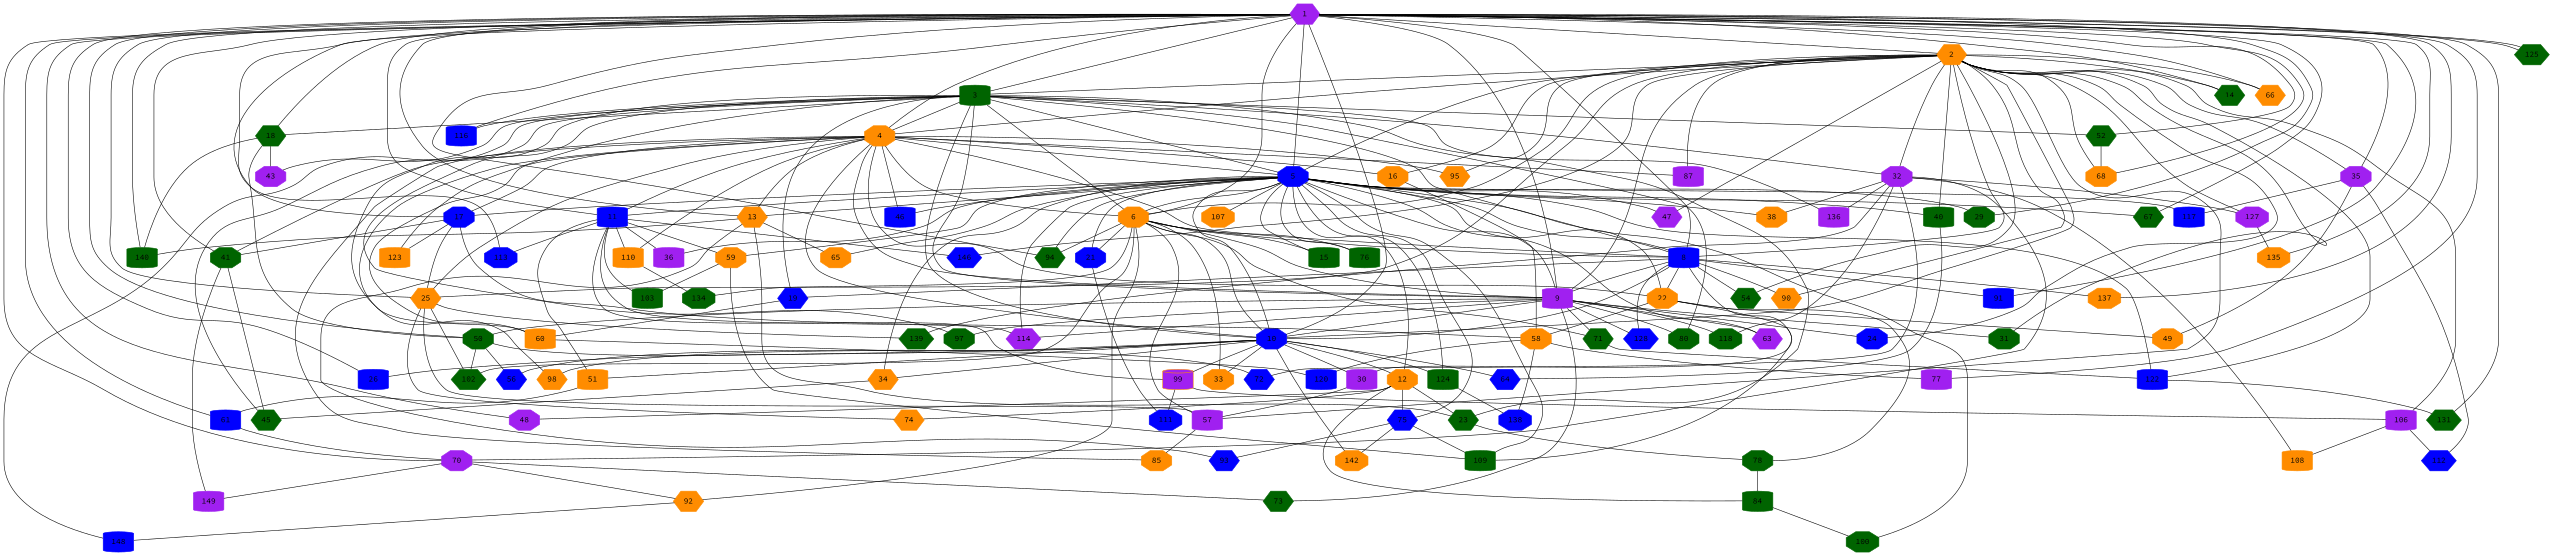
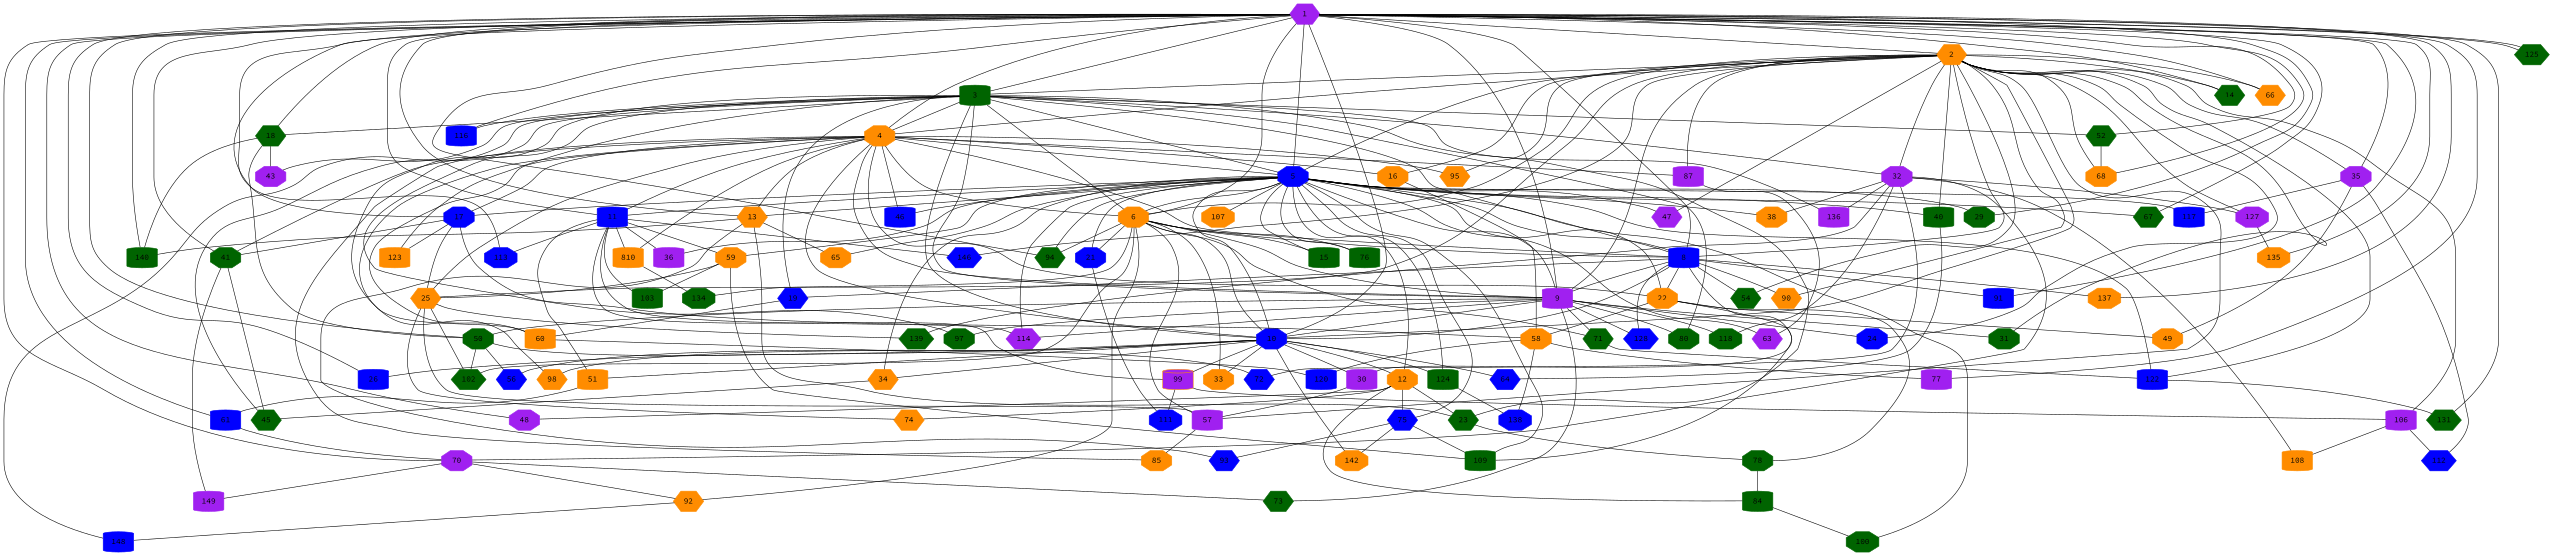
  graph {
    fontname="Source Code Pro"
    node [color=darkorange fontname="Source Code Pro" shape=octagon style=filled]
    edge [fontname="Source Code Pro"]
    1 [color=purple shape=hexagon super="+44"]
    2 [shape=hexagon super="+132"]
    3 [color=darkgreen shape=cylinder super="+62"]
    4 [super="+20"]
    5 [color=blue super="+7"]
    6 [super="+147"]
    8 [color=blue shape=cylinder super="+141"]
    9 [color=purple shape=cylinder super="+39"]
    10 [color=blue super="+27"]
    11 [color=blue shape=cylinder super="+96"]
    13 [shape=hexagon super="+53"]
    14 [color=darkgreen shape=hexagon]
    17 [color=blue super="+92"]
    18 [color=darkgreen shape=hexagon super="+145"]
    25 [shape=hexagon super="+69"]
    26 [color=blue shape=cylinder]
    29 [color=darkgreen]
    35 [color=purple]
    41 [color=darkgreen super="+121"]
    48 [color=purple]
    50 [color=darkgreen super="+55"]
    52 [color=darkgreen shape=hexagon super="+104"]
    61 [color=blue shape=cylinder]
    66 [shape=hexagon]
    67 [color=darkgreen shape=hexagon]
    68
    70 [color=purple]
    77 [color=purple shape=cylinder]
    91 [color=blue shape=cylinder]
    94 [color=darkgreen shape=hexagon]
    113 [color=blue]
    116 [color=blue shape=cylinder]
    125 [color=darkgreen shape=hexagon]
    131 [color=darkgreen shape=hexagon]
    135
    137
    140 [color=darkgreen shape=cylinder]
    16
    24 [color=blue]
    31 [color=darkgreen]
    32 [color=purple super="+79"]
    40 [color=darkgreen shape=cylinder]
    47 [color=purple shape=hexagon]
    54 [color=darkgreen shape=hexagon]
    57 [color=purple shape=cylinder super="+105"]
    87 [color=purple shape=cylinder]
    90 [shape=hexagon]
    95 [shape=hexagon]
    106 [color=purple shape=cylinder super="+143"]
    122 [color=blue shape=cylinder super="+144"]
    127 [color=purple]
    146 [color=blue shape=hexagon]
    19 [color=blue shape=hexagon]
    23 [color=darkgreen shape=hexagon]
    43 [color=purple super="+101"]
    45 [color=darkgreen shape=hexagon super="+115"]
    60 [shape=cylinder super="+83"]
    80 [color=darkgreen]
    97 [color=darkgreen]
    123 [shape=cylinder]
    136 [color=purple shape=cylinder]
    148 [color=blue shape=cylinder]
    22 [super="+37"]
    46 [color=blue shape=cylinder]
    85
    98 [shape=hexagon]
-   110 [shape=cylinder]
+   110 [shape=cylinder label=810]
    12 [super="+42"]
    15 [color=darkgreen shape=cylinder]
    21 [color=blue]
    34 [shape=hexagon]
    36 [color=purple shape=cylinder]
    38
    59 [super="+126"]
    63 [color=purple shape=hexagon]
    65
    75 [color=blue shape=hexagon super="+130"]
    76 [color=darkgreen shape=cylinder]
    100 [color=darkgreen]
    107
    109 [color=darkgreen shape=cylinder]
    114 [color=purple shape=hexagon super="+129"]
    117 [color=blue shape=cylinder]
    124 [color=darkgreen shape=cylinder]
    33
    71 [color=darkgreen shape=hexagon]
    n87 [label=92 shape=hexagon super="+119"]
    102 [color=darkgreen shape=hexagon super="+133"]
    134 [color=darkgreen]
    30 [color=purple shape=cylinder]
    128 [color=blue shape=hexagon]
    73 [color=darkgreen shape=hexagon]
    118 [color=darkgreen]
    51 [shape=cylinder]
    56 [color=blue shape=hexagon]
    64 [color=blue shape=hexagon]
    99 [fillcolor=purple shape=cylinder]
    142
    103 [color=darkgreen shape=cylinder]
    93 [color=blue shape=hexagon]
    58 [super="+89"]
    74 [shape=hexagon]
    139 [color=darkgreen shape=hexagon]
    49
    112 [color=blue shape=hexagon]
    149 [color=purple shape=cylinder]
    72 [color=blue shape=hexagon]
    108 [shape=cylinder]
    78 [color=darkgreen]
    120 [color=blue shape=cylinder]
    84 [color=darkgreen shape=cylinder]
    111 [color=blue]
    138 [color=blue]
    1 -- 2
    1 -- 3
    1 -- 4
    1 -- 5 [weight=2]
    1 -- 6
    1 -- 8
    1 -- 9 [weight=2]
    1 -- 10
    1 -- 11
    1 -- 13
    1 -- 14
    1 -- 17
    1 -- 18
-   1 -- 25
+   59 -- 25
    1 -- 26
    1 -- 29
    1 -- 35
    1 -- 41
    1 -- 48
    1 -- 50
    1 -- 52
    1 -- 61
    1 -- 66
    1 -- 67
    1 -- 68
    1 -- 70
    1 -- 77
    1 -- 91
    1 -- 94
    1 -- 113
    1 -- 116
    1 -- 125
    1 -- 125
    1 -- 131
    1 -- 135
    1 -- 137
    1 -- 140
    2 -- 3
    2 -- 4
    2 -- 5 [weight=2]
    2 -- 6
    2 -- 8
    2 -- 9
    2 -- 10
    2 -- 14
    2 -- 25
    2 -- 35
    2 -- 66
    2 -- 68
    2 -- 16
    2 -- 24
    2 -- 31
    2 -- 32
    2 -- 40
    2 -- 47
    2 -- 54
    2 -- 57
    2 -- 87
    2 -- 90
    2 -- 95
    2 -- 106 [weight=2]
    2 -- 122
    2 -- 127
    2 -- 146
    3 -- 4
    3 -- 5 [weight=2]
    3 -- 6
    3 -- 8
    3 -- 9
    3 -- 10 [weight=2]
    3 -- 18
    3 -- 52
    3 -- 116
    3 -- 32
    3 -- 19
    3 -- 23
    3 -- 43
    3 -- 45
    3 -- 60
    3 -- 80
    3 -- 97
    3 -- 123
    3 -- 136
    3 -- 148
    4 -- 5 [weight=3]
    4 -- 6
    4 -- 8
    4 -- 9
    4 -- 10
    4 -- 11
    4 -- 13
    4 -- 17
    4 -- 25
    4 -- 41
    4 -- 16
    4 -- 87
    4 -- 95
    4 -- 60
    4 -- 22
    4 -- 46
    4 -- 85
    4 -- 98
    4 -- 110
    5 -- 6 [weight=2]
    5 -- 8 [weight=3]
    5 -- 9 [weight=2]
    5 -- 10 [weight=3]
    5 -- 11
    5 -- 13
    5 -- 17
    5 -- 29
    5 -- 67
    5 -- 94
    5 -- 40
    5 -- 47
    5 -- 122
    5 -- 22
    5 -- 46
    5 -- 12
    5 -- 15
    5 -- 21
    5 -- 34
    5 -- 36
    5 -- 38
    5 -- 59
    5 -- 63
    5 -- 65
    5 -- 75
    5 -- 76
    5 -- 100
    5 -- 107
    5 -- 109
    5 -- 114
    5 -- 117
    5 -- 124
    6 -- 8
    6 -- 9
    6 -- 10
    6 -- 94
    6 -- 57
    6 -- 15
    6 -- 21
    6 -- 76
    6 -- 33
    6 -- 71
    6 -- n87 [weight=2]
    6 -- 102
    6 -- 134
    8 -- 9
    8 -- 10
    8 -- 91
    8 -- 137
    8 -- 54
    8 -- 90
    8 -- 19
    8 -- 22
    8 -- 30
    8 -- 128
    9 -- 10
    9 -- 50
    9 -- 24
    9 -- 31
    9 -- 80
    9 -- 97
-   9 -- 63
+   87 -- 63
    9 -- 114
    9 -- 71
    9 -- 128
    9 -- 73
    9 -- 118
    10 -- 26
    10 -- 98
    10 -- 12
    10 -- 34
    10 -- 124
    10 -- 33
    10 -- 30
    10 -- 51
    10 -- 56
    10 -- 64
    10 -- 99
    10 -- 142
    11 -- 113
    11 -- 146
    11 -- 110
    11 -- 36
    11 -- 59
    11 -- 114
    11 -- 51
    11 -- 99
    11 -- 103
    13 -- 140
    13 -- 23
    13 -- 65
    13 -- 93
    17 -- 25
    17 -- 41
    17 -- 123
    17 -- 58
    18 -- 50
    18 -- 140
    18 -- 43
    25 -- 57
    25 -- 102
    25 -- 74
    25 -- 139
    35 -- 117
    35 -- 49
    35 -- 112
    41 -- 45
    41 -- 149
    50 -- 102
    50 -- 56
    50 -- 72
    52 -- 68
    61 -- 70
    70 -- n87
    70 -- 73
    70 -- 149
    16 -- 58
    32 -- 70
    32 -- 127
    32 -- 136
    32 -- 38
    32 -- 118
    32 -- 139
    32 -- 72
    32 -- 108
    40 -- 64
    57 -- 85
    106 -- 112
    106 -- 108
    122 -- 131
    127 -- 135
    19 -- 60
    23 -- 78
    60 -- 120
    22 -- 109
    22 -- 58
    22 -- 49
    22 -- 78
    110 -- 134
    12 -- 48
    12 -- 23
    12 -- 75
    12 -- 74
    12 -- 84
    21 -- 111
    34 -- 45
    59 -- 109
    59 -- 103
    75 -- 109
    75 -- 142
    75 -- 93
    124 -- 138
    71 -- 122
    n87 -- 148
    30 -- 57
    51 -- 61
    99 -- 106
    99 -- 111
    58 -- 77
    58 -- 120
    58 -- 138
    78 -- 84
    84 -- 100
  }
